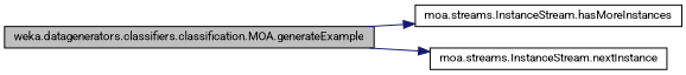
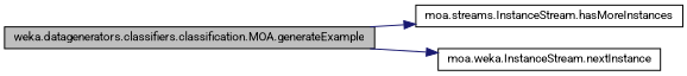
  digraph {
    rankdir=LR
    fontname=Roboto
    node [color=black fillcolor=white fontname=Roboto fontsize=10 shape=record style=filled]
    edge [color=midnightblue fontname=Roboto fontsize=10 labelfontname=Helvetica labelfontsize=10 style=solid]
    n1 [fillcolor=grey75 fontcolor=black height=0.2 label="weka.datagenerators.classifiers.classification.MOA.generateExample" width=0.4]
    n2 [height=0.2 label="moa.streams.InstanceStream.hasMoreInstances" width=0.4]
-   n3 [height=0.2 label="moa.streams.InstanceStream.nextInstance" width=0.4]
+   n3 [height=0.2 label="moa.weka.InstanceStream.nextInstance" width=0.4]
    n1 -> n2
    n1 -> n3
  }
